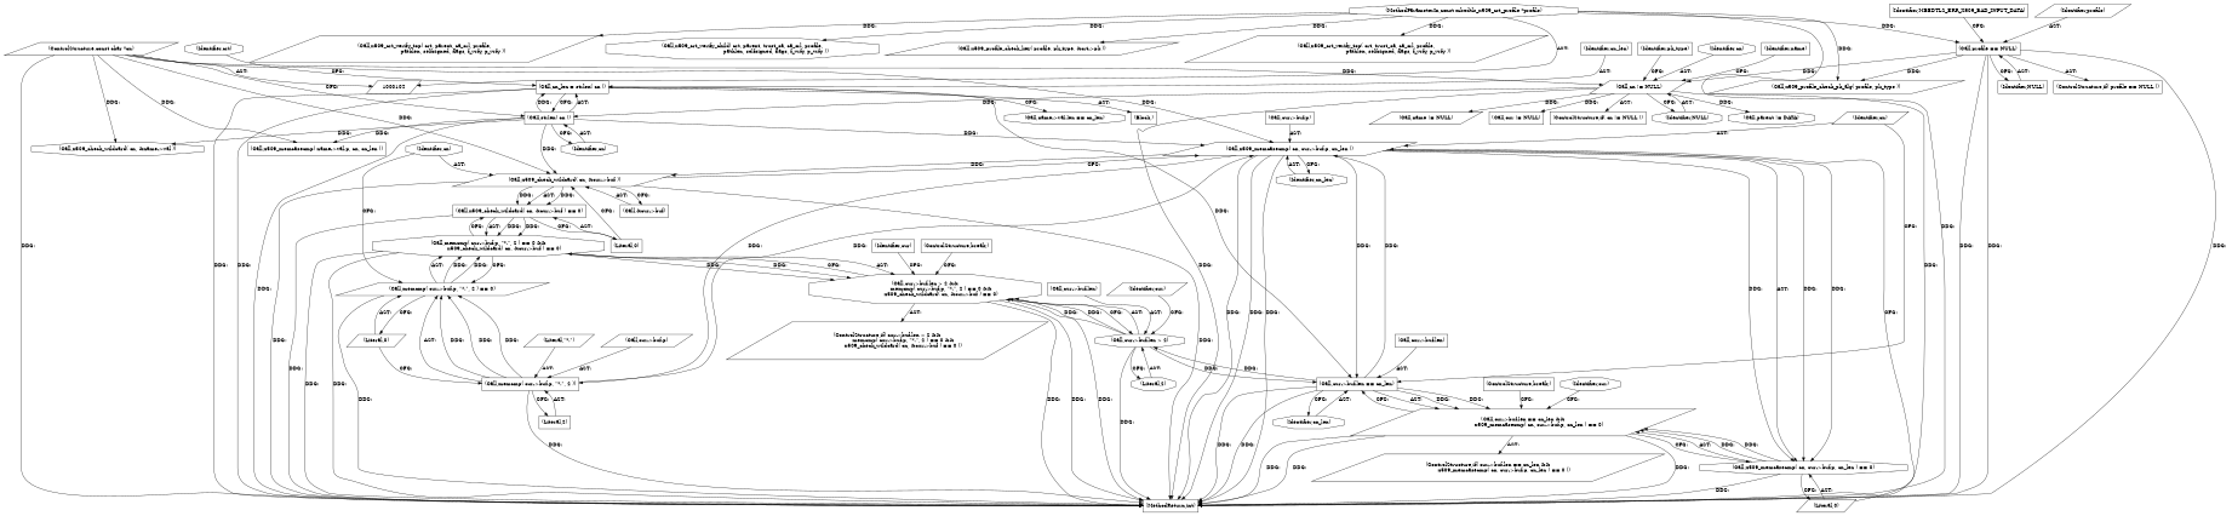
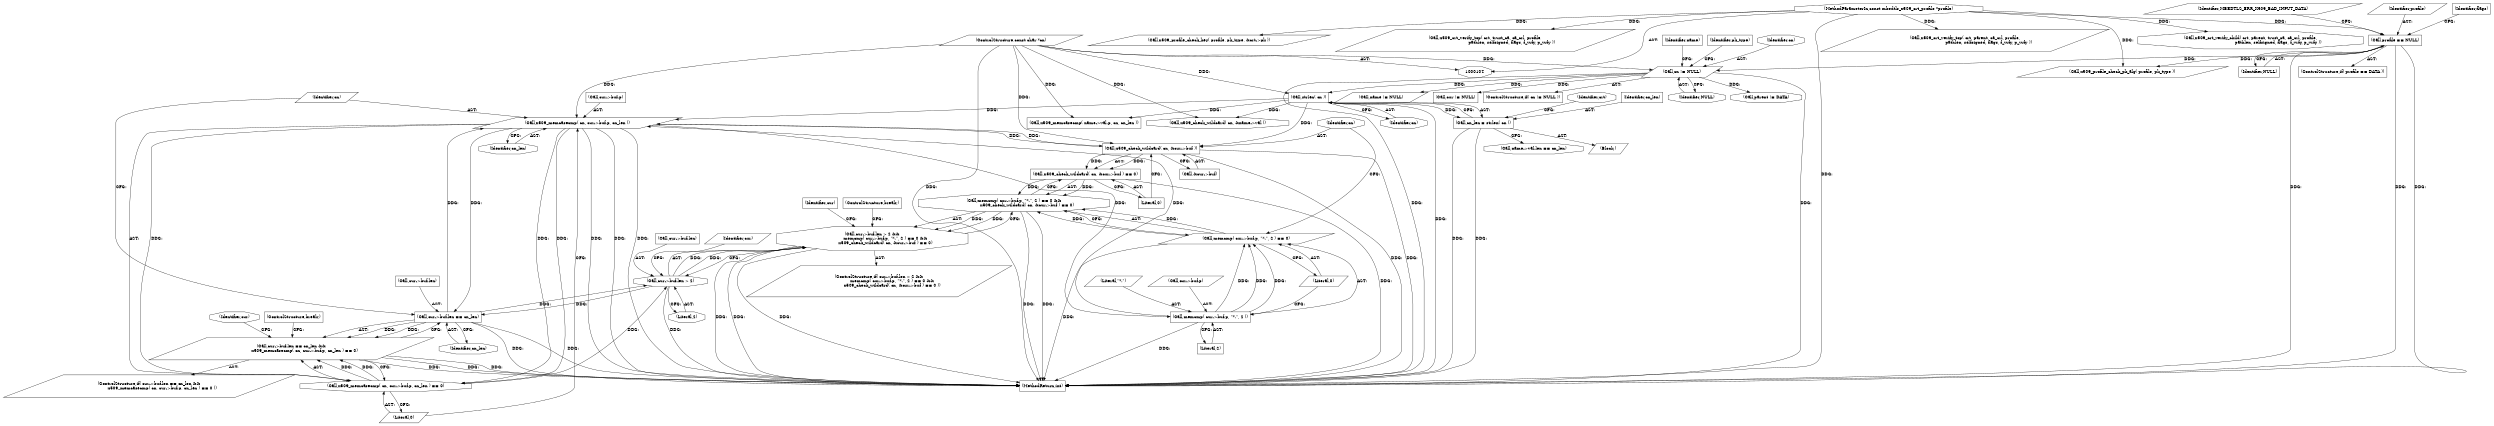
  digraph {
    node [shape=box]
    n1 [label="(Call,x509_memcasecmp( cn, cur->buf.p, cn_len ))" shape=parallelogram]
-   n2 [label="(Call,x509_check_wildcard( cn, &cur->buf ))" shape=parallelogram]
+   n2 [label="(Call,x509_check_wildcard( cn, &cur->buf ))"]
    n3 [label="(Call,memcmp( cur->buf.p, \"*.\", 2 ))"]
    n4 [label="(Call,cur->buf.len == cn_len)"]
    n5 [label="(Call,x509_memcasecmp( cn, cur->buf.p, cn_len ) == 0)" shape=octagon]
    n6 [label="(Identifier,cn_len)" shape=octagon]
    n7 [label="(MethodReturn,int)"]
    n8 [label="(Call,x509_check_wildcard( cn, &cur->buf ) == 0)"]
    n9 [label="(Call,&cur->buf)"]
    n10 [label="(Call,memcmp( cur->buf.p, \"*.\", 2 ) == 0)" shape=parallelogram]
    n11 [label="(Literal,2)"]
    n12 [label="(Call,cur->buf.len > 2)" shape=octagon]
    n13 [label="(Call,cur->buf.len == cn_len &&\n                    x509_memcasecmp( cn, cur->buf.p, cn_len ) == 0)" shape=parallelogram]
    n14 [label="(Identifier,cn_len)" shape=octagon]
    n15 [label="(Literal,0)" shape=parallelogram]
    n16 [label="(Call,memcmp( cur->buf.p, \"*.\", 2 ) == 0 &&\n                    x509_check_wildcard( cn, &cur->buf ) == 0)" shape=octagon]
    n17 [label="(Literal,0)"]
    n18 [label="(Call,strlen( cn ))"]
    n19 [label="(Call,cn_len = strlen( cn ))"]
    n20 [label="(Call,x509_check_wildcard( cn, &name->val ))" shape=octagon]
    n21 [label="(Identifier,cn)" shape=octagon]
    n22 [label="(Call,x509_memcasecmp( name->val.p, cn, cn_len ))"]
    n23 [label="(Call,name->val.len == cn_len)" shape=octagon]
-   n24 [label="(Block,)"]
+   n24 [label="(Block,)" shape=parallelogram]
    n25 [label="(Call,cn != NULL)" shape=parallelogram]
    n26 [label="(Call,name != NULL)" shape=parallelogram]
    n27 [label="(Call,cur != NULL)"]
    n28 [label="(ControlStructure,if( cn != NULL ))"]
    n29 [label="(Identifier,NULL)" shape=octagon]
    n30 [label="(Call,parent != DATA)" shape=octagon]
    n31 [label="(ControlStructure,const char *cn)" shape=parallelogram]
-   1000104 [shape=parallelogram]
+   1000104 [shape=octagon]
    n33 [label="(Call,profile == NULL)"]
    n34 [label="(Identifier,NULL)"]
-   n35 [label="(ControlStructure,if( profile == NULL ))"]
+   n35 [label="(ControlStructure,if( profile == DATA ))"]
    n36 [label="(Call,x509_profile_check_pk_alg( profile, pk_type ))" shape=parallelogram]
    n37 [label="(MethodParameterIn,const mbedtls_x509_crt_profile *profile)" shape=octagon]
    n38 [label="(Call,x509_crt_verify_top( crt, parent, ca_crl, profile,\n                                    pathlen, selfsigned, flags, f_vrfy, p_vrfy ))" shape=parallelogram]
    n39 [label="(Call,x509_crt_verify_child( crt, parent, trust_ca, ca_crl, profile,\n                                          pathlen, selfsigned, flags, f_vrfy, p_vrfy ))" shape=octagon]
    n40 [label="(Call,x509_profile_check_key( profile, pk_type, &crt->pk ))" shape=parallelogram]
    n41 [label="(Call,x509_crt_verify_top( crt, trust_ca, ca_crl, profile,\n                                        pathlen, selfsigned, flags, f_vrfy, p_vrfy ))" shape=parallelogram]
    n42 [label="(Literal,0)" shape=parallelogram]
    n43 [label="(Call,cur->buf.len > 2 &&\n                    memcmp( cur->buf.p, \"*.\", 2 ) == 0 &&\n                    x509_check_wildcard( cn, &cur->buf ) == 0)" shape=octagon]
    n44 [label="(Literal,2)" shape=octagon]
    n45 [label="(ControlStructure,if( cur->buf.len == cn_len &&\n                    x509_memcasecmp( cn, cur->buf.p, cn_len ) == 0 ))" shape=parallelogram]
    n46 [label="(ControlStructure,if( cur->buf.len > 2 &&\n                    memcmp( cur->buf.p, \"*.\", 2 ) == 0 &&\n                    x509_check_wildcard( cn, &cur->buf ) == 0 ))" shape=parallelogram]
    n47 [label="(Identifier,cn)" shape=parallelogram]
    n48 [label="(Call,cur->buf.len)"]
    n49 [label="(Identifier,cur)"]
    n50 [label="(Identifier,pk_type)"]
    n51 [label="(Call,cur->buf.len)"]
    n52 [label="(Identifier,cur)" shape=octagon]
    n53 [label="(Literal,\"*.\")" shape=parallelogram]
    n54 [label="(Identifier,cn)" shape=octagon]
-   n55 [label="(Identifier,MBEDTLS_ERR_X509_BAD_INPUT_DATA)"]
+   n55 [label="(Identifier,MBEDTLS_ERR_X509_BAD_INPUT_DATA)" shape=parallelogram]
    n56 [label="(Identifier,cn)" shape=octagon]
    n57 [label="(Call,cur->buf.p)" shape=parallelogram]
    n58 [label="(Identifier,crt)" shape=octagon]
    n59 [label="(Identifier,profile)" shape=parallelogram]
    n60 [label="(Call,cur->buf.p)"]
    n61 [label="(Identifier,cur)" shape=parallelogram]
    n62 [label="(Identifier,cn_len)"]
    n63 [label="(Identifier,name)"]
    n64 [label="(ControlStructure,break;)"]
    n65 [label="(ControlStructure,break;)"]
+   n66 [label="(Identifier,flags)"]
    n1 -> n2 [label="DDG: "]
    n1 -> n3 [label="DDG: "]
    n1 -> n4 [label="DDG: "]
    n1 -> n5 [label="AST: "]
    n1 -> n5 [label="DDG: "]
    n1 -> n5 [label="DDG: "]
    n1 -> n5 [label="DDG: "]
    n1 -> n6 [label="CFG: "]
    n1 -> n7 [label="DDG: "]
    n1 -> n7 [label="DDG: "]
    n1 -> n7 [label="DDG: "]
-   n2 -> n1 [label="CFG: "]
+   n2 -> n1 [label="DDG: "]
    n2 -> n7 [label="DDG: "]
    n2 -> n7 [label="DDG: "]
    n2 -> n8 [label="AST: "]
    n2 -> n8 [label="DDG: "]
    n2 -> n8 [label="DDG: "]
    n2 -> n9 [label="CFG: "]
    n3 -> n1 [label="DDG: "]
    n3 -> n7 [label="DDG: "]
    n3 -> n10 [label="AST: "]
    n3 -> n10 [label="DDG: "]
    n3 -> n10 [label="DDG: "]
    n3 -> n10 [label="DDG: "]
    n3 -> n11 [label="CFG: "]
    n4 -> n1 [label="DDG: "]
    n4 -> n7 [label="DDG: "]
    n4 -> n7 [label="DDG: "]
    n4 -> n12 [label="DDG: "]
    n4 -> n13 [label="AST: "]
    n4 -> n13 [label="DDG: "]
    n4 -> n13 [label="DDG: "]
    n4 -> n14 [label="CFG: "]
-   n5 -> n7 [label="DDG: "]
+   n5 -> n12 [label="DDG: "]
    n5 -> n13 [label="AST: "]
    n5 -> n13 [label="DDG: "]
    n5 -> n13 [label="DDG: "]
    n5 -> n15 [label="CFG: "]
    n6 -> n1 [label="AST: "]
    n8 -> n7 [label="DDG: "]
    n8 -> n16 [label="AST: "]
    n8 -> n16 [label="DDG: "]
    n8 -> n16 [label="DDG: "]
    n8 -> n17 [label="CFG: "]
    n9 -> n2 [label="AST: "]
    n10 -> n7 [label="DDG: "]
    n10 -> n16 [label="AST: "]
    n10 -> n16 [label="DDG: "]
    n10 -> n16 [label="DDG: "]
    n10 -> n42 [label="CFG: "]
    n11 -> n3 [label="AST: "]
    n12 -> n4 [label="DDG: "]
    n12 -> n7 [label="DDG: "]
    n12 -> n43 [label="AST: "]
    n12 -> n43 [label="DDG: "]
    n12 -> n43 [label="DDG: "]
    n12 -> n44 [label="CFG: "]
    n13 -> n4 [label="CFG: "]
    n13 -> n5 [label="CFG: "]
    n13 -> n7 [label="DDG: "]
    n13 -> n7 [label="DDG: "]
    n13 -> n7 [label="DDG: "]
    n13 -> n45 [label="AST: "]
    n14 -> n4 [label="AST: "]
    n15 -> n1 [label="CFG: "]
    n15 -> n5 [label="AST: "]
    n16 -> n7 [label="DDG: "]
    n16 -> n7 [label="DDG: "]
    n16 -> n8 [label="CFG: "]
    n16 -> n10 [label="CFG: "]
    n16 -> n43 [label="AST: "]
    n16 -> n43 [label="DDG: "]
    n16 -> n43 [label="DDG: "]
    n17 -> n2 [label="CFG: "]
    n17 -> n8 [label="AST: "]
    n18 -> n1 [label="DDG: "]
    n18 -> n2 [label="DDG: "]
    n18 -> n7 [label="DDG: "]
    n18 -> n19 [label="AST: "]
    n18 -> n19 [label="DDG: "]
    n18 -> n20 [label="DDG: "]
    n18 -> n21 [label="CFG: "]
    n18 -> n22 [label="DDG: "]
-   n19 -> n4 [label="DDG: "]
    n19 -> n7 [label="DDG: "]
    n19 -> n7 [label="DDG: "]
    n19 -> n18 [label="CFG: "]
    n19 -> n23 [label="CFG: "]
    n19 -> n24 [label="AST: "]
    n21 -> n18 [label="AST: "]
    n25 -> n7 [label="DDG: "]
    n25 -> n7 [label="DDG: "]
    n25 -> n18 [label="DDG: "]
    n25 -> n26 [label="DDG: "]
    n25 -> n27 [label="DDG: "]
    n25 -> n28 [label="AST: "]
    n25 -> n29 [label="CFG: "]
    n25 -> n30 [label="DDG: "]
    n29 -> n25 [label="AST: "]
    n31 -> n1 [label="DDG: "]
    n31 -> n2 [label="DDG: "]
    n31 -> n7 [label="DDG: "]
-   n31 -> n18 [label="CFG: "]
+   n31 -> n18 [label="DDG: "]
    n31 -> n20 [label="DDG: "]
    n31 -> n22 [label="DDG: "]
    n31 -> n25 [label="DDG: "]
    n31 -> 1000104 [label="AST: "]
    n33 -> n7 [label="DDG: "]
    n33 -> n7 [label="DDG: "]
    n33 -> n7 [label="DDG: "]
    n33 -> n25 [label="DDG: "]
    n33 -> n34 [label="CFG: "]
    n33 -> n35 [label="AST: "]
    n33 -> n36 [label="DDG: "]
    n34 -> n33 [label="AST: "]
    n37 -> n7 [label="DDG: "]
    n37 -> 1000104 [label="AST: "]
    n37 -> n33 [label="DDG: "]
    n37 -> n36 [label="DDG: "]
    n37 -> n38 [label="DDG: "]
    n37 -> n39 [label="DDG: "]
    n37 -> n40 [label="DDG: "]
    n37 -> n41 [label="DDG: "]
    n42 -> n3 [label="CFG: "]
    n42 -> n10 [label="AST: "]
    n43 -> n7 [label="DDG: "]
    n43 -> n7 [label="DDG: "]
    n43 -> n7 [label="DDG: "]
    n43 -> n12 [label="CFG: "]
    n43 -> n16 [label="CFG: "]
    n43 -> n46 [label="AST: "]
    n44 -> n12 [label="AST: "]
    n47 -> n1 [label="AST: "]
    n47 -> n4 [label="CFG: "]
    n48 -> n12 [label="AST: "]
    n49 -> n43 [label="CFG: "]
    n50 -> n25 [label="CFG: "]
    n51 -> n4 [label="AST: "]
    n52 -> n13 [label="CFG: "]
    n53 -> n3 [label="AST: "]
    n54 -> n2 [label="AST: "]
    n54 -> n10 [label="CFG: "]
    n55 -> n33 [label="CFG: "]
    n56 -> n25 [label="AST: "]
    n57 -> n3 [label="AST: "]
    n58 -> n19 [label="CFG: "]
    n59 -> n33 [label="AST: "]
    n60 -> n1 [label="AST: "]
    n61 -> n12 [label="CFG: "]
    n62 -> n19 [label="AST: "]
    n63 -> n25 [label="CFG: "]
    n64 -> n43 [label="CFG: "]
    n65 -> n13 [label="CFG: "]
+   n66 -> n33 [label="CFG: "]
  }
